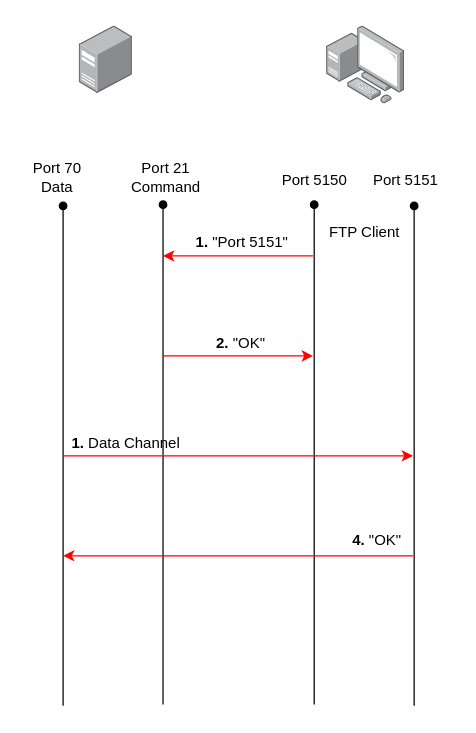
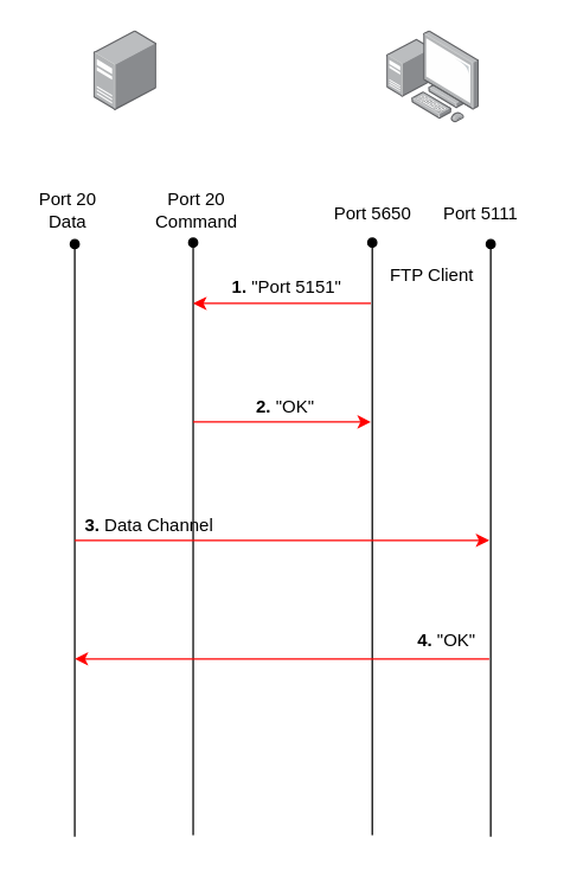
  <mxCell id="0" />
  <mxCell id="1" parent="0" />
  <mxCell id="2" value="" style="points=[];aspect=fixed;html=1;align=center;shadow=0;dashed=0;image;image=img/lib/allied_telesis/computer_and_terminals/Server_Desktop.svg;" parent="1" vertex="1"><mxGeometry x="63" y="20" width="42.6" height="54" as="geometry" /></mxCell>
  <mxCell id="3" value="" style="points=[];aspect=fixed;html=1;align=center;shadow=0;dashed=0;image;image=img/lib/allied_telesis/computer_and_terminals/Personal_Computer_with_Server.svg;" parent="1" vertex="1"><mxGeometry x="261" y="20" width="62.4" height="62.4" as="geometry" /></mxCell>
  <mxCell id="4" value="" style="endArrow=oval;html=1;endFill=1;" parent="1" edge="1"><mxGeometry width="50" height="50" relative="1" as="geometry"><mxPoint x="251" y="563" as="sourcePoint" /><mxPoint x="251" y="163" as="targetPoint" /></mxGeometry></mxCell>
  <mxCell id="5" value="" style="endArrow=oval;html=1;startArrow=none;startFill=0;endFill=1;" parent="1" edge="1"><mxGeometry width="50" height="50" relative="1" as="geometry"><mxPoint x="331" y="564" as="sourcePoint" /><mxPoint x="331" y="164" as="targetPoint" /></mxGeometry></mxCell>
  <mxCell id="6" value="" style="endArrow=oval;html=1;endFill=1;" parent="1" edge="1"><mxGeometry width="50" height="50" relative="1" as="geometry"><mxPoint x="130" y="563" as="sourcePoint" /><mxPoint x="130" y="163" as="targetPoint" /></mxGeometry></mxCell>
  <mxCell id="7" value="" style="endArrow=oval;html=1;endFill=1;" parent="1" edge="1"><mxGeometry width="50" height="50" relative="1" as="geometry"><mxPoint x="50" y="564" as="sourcePoint" /><mxPoint x="50" y="164" as="targetPoint" /></mxGeometry></mxCell>
  <mxCell id="8" value="FTP Client" style="text;html=1;align=center;verticalAlign=middle;resizable=0;points=[];autosize=1;strokeColor=none;fillColor=none;" parent="1" vertex="1"><mxGeometry x="256" y="175" width="70" height="20" as="geometry" /></mxCell>
- <mxCell id="9" value="Port 5150" style="text;html=1;align=center;verticalAlign=middle;resizable=0;points=[];autosize=1;strokeColor=none;fillColor=none;" parent="1" vertex="1"><mxGeometry x="216" y="134" width="70" height="20" as="geometry" /></mxCell>
- <mxCell id="10" value="Port 5151" style="text;html=1;align=center;verticalAlign=middle;resizable=0;points=[];autosize=1;strokeColor=none;fillColor=none;" parent="1" vertex="1"><mxGeometry x="289" y="134" width="70" height="20" as="geometry" /></mxCell>
- <mxCell id="11" value="Port 21&lt;br&gt;Command" style="text;html=1;align=center;verticalAlign=middle;resizable=0;points=[];autosize=1;strokeColor=none;fillColor=none;" parent="1" vertex="1"><mxGeometry x="97" y="126" width="70" height="30" as="geometry" /></mxCell>
- <mxCell id="12" value="Port 70&lt;br&gt;Data" style="text;html=1;align=center;verticalAlign=middle;resizable=0;points=[];autosize=1;strokeColor=none;fillColor=none;" parent="1" vertex="1"><mxGeometry x="20" y="126" width="50" height="30" as="geometry" /></mxCell>
+ <mxCell id="9" value="Port 5650" style="text;html=1;align=center;verticalAlign=middle;resizable=0;points=[];autosize=1;strokeColor=none;fillColor=none;" parent="1" vertex="1"><mxGeometry x="216" y="134" width="70" height="20" as="geometry" /></mxCell>
+ <mxCell id="10" value="Port 5111" style="text;html=1;align=center;verticalAlign=middle;resizable=0;points=[];autosize=1;strokeColor=none;fillColor=none;" parent="1" vertex="1"><mxGeometry x="289" y="134" width="70" height="20" as="geometry" /></mxCell>
+ <mxCell id="11" value="Port 20&lt;br&gt;Command" style="text;html=1;align=center;verticalAlign=middle;resizable=0;points=[];autosize=1;strokeColor=none;fillColor=none;" parent="1" vertex="1"><mxGeometry x="97" y="126" width="70" height="30" as="geometry" /></mxCell>
+ <mxCell id="12" value="Port 20&lt;br&gt;Data" style="text;html=1;align=center;verticalAlign=middle;resizable=0;points=[];autosize=1;strokeColor=none;fillColor=none;" parent="1" vertex="1"><mxGeometry x="20" y="126" width="50" height="30" as="geometry" /></mxCell>
  <mxCell id="13" value="" style="endArrow=classic;html=1;fontColor=#FF3333;fillColor=#e51400;strokeColor=#FF0000;" parent="1" edge="1"><mxGeometry width="50" height="50" relative="1" as="geometry"><mxPoint x="250" y="204" as="sourcePoint" /><mxPoint x="130" y="204" as="targetPoint" /></mxGeometry></mxCell>
  <mxCell id="14" value="&lt;b&gt;1.&amp;nbsp;&lt;/b&gt;&quot;Port 5151&quot;" style="text;html=1;align=center;verticalAlign=middle;resizable=0;points=[];autosize=1;strokeColor=none;fillColor=none;" parent="1" vertex="1"><mxGeometry x="148" y="183" width="90" height="20" as="geometry" /></mxCell>
  <mxCell id="15" value="&lt;b&gt;2.&amp;nbsp;&lt;/b&gt;&quot;OK&quot;" style="text;html=1;align=center;verticalAlign=middle;resizable=0;points=[];autosize=1;strokeColor=none;fillColor=none;" parent="1" vertex="1"><mxGeometry x="167" y="264" width="50" height="20" as="geometry" /></mxCell>
  <mxCell id="16" value="" style="endArrow=classic;html=1;fillColor=#e51400;strokeColor=#FF0000;" parent="1" edge="1"><mxGeometry width="50" height="50" relative="1" as="geometry"><mxPoint x="130" y="284" as="sourcePoint" /><mxPoint x="250" y="284" as="targetPoint" /></mxGeometry></mxCell>
  <mxCell id="17" value="" style="endArrow=classic;html=1;strokeColor=#FF0000;" parent="1" edge="1"><mxGeometry width="50" height="50" relative="1" as="geometry"><mxPoint x="50" y="364" as="sourcePoint" /><mxPoint x="330" y="364" as="targetPoint" /></mxGeometry></mxCell>
- <mxCell id="18" value="&lt;b&gt;1.&lt;/b&gt; Data Channel" style="text;html=1;align=center;verticalAlign=middle;resizable=0;points=[];autosize=1;strokeColor=none;fillColor=none;" parent="1" vertex="1"><mxGeometry x="50" y="344" width="100" height="20" as="geometry" /></mxCell>
+ <mxCell id="18" value="&lt;b&gt;3.&lt;/b&gt; Data Channel" style="text;html=1;align=center;verticalAlign=middle;resizable=0;points=[];autosize=1;strokeColor=none;fillColor=none;" parent="1" vertex="1"><mxGeometry x="50" y="344" width="100" height="20" as="geometry" /></mxCell>
  <mxCell id="19" value="" style="endArrow=classic;html=1;fontColor=#FF3333;strokeColor=#FF0000;" parent="1" edge="1"><mxGeometry width="50" height="50" relative="1" as="geometry"><mxPoint x="330" y="444" as="sourcePoint" /><mxPoint x="50" y="444" as="targetPoint" /></mxGeometry></mxCell>
  <mxCell id="20" value="&lt;font color=&quot;#000000&quot;&gt;&lt;b&gt;4.&lt;/b&gt; &quot;OK&quot;&lt;/font&gt;" style="text;html=1;align=center;verticalAlign=middle;resizable=0;points=[];autosize=1;strokeColor=none;fillColor=none;fontColor=#FF3333;" parent="1" vertex="1"><mxGeometry x="276" y="422" width="50" height="20" as="geometry" /></mxCell>
